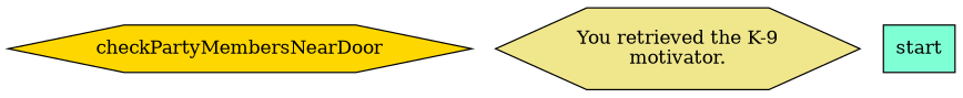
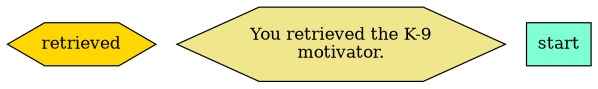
  digraph {
    node [color="#000000" style=filled shape=hexagon]
-   checkPartyMembersNearDoor [fillcolor=gold]
+   checkPartyMembersNearDoor [fillcolor=gold label=retrieved]
    n2 [fillcolor=khaki label="You retrieved the K-9\nmotivator."]
    start [fillcolor=aquamarine shape=box]
  }
